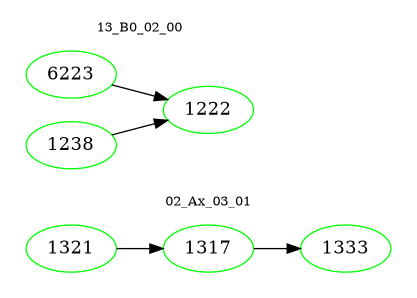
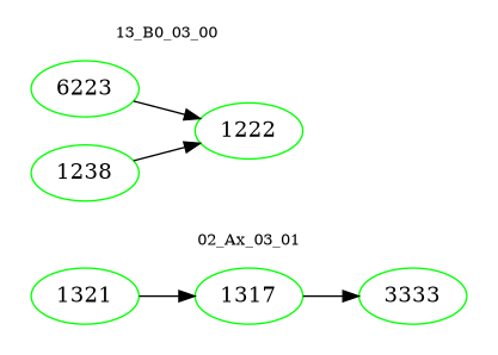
  digraph {
    rankdir=LR
    node [color=green]
    edge [color=black]
    n1 [label=1321]
    n2 [label=1317]
-   n3 [label=1333]
+   n3 [label=3333]
    n4 [label=6223]
    n5 [label=1222]
    n6 [label=1238]
    subgraph cluster_1 {
      color=white
      fontsize=10
      label="02_Ax_03_01"
      n1
      n2
      n3
    }
    subgraph cluster_2 {
      color=white
      fontsize=10
-     label="13_B0_02_00"
+     label="13_B0_03_00"
      n4
      n5
      n6
    }
    n1 -> n2
    n2 -> n3
    n4 -> n5
    n6 -> n5
  }
